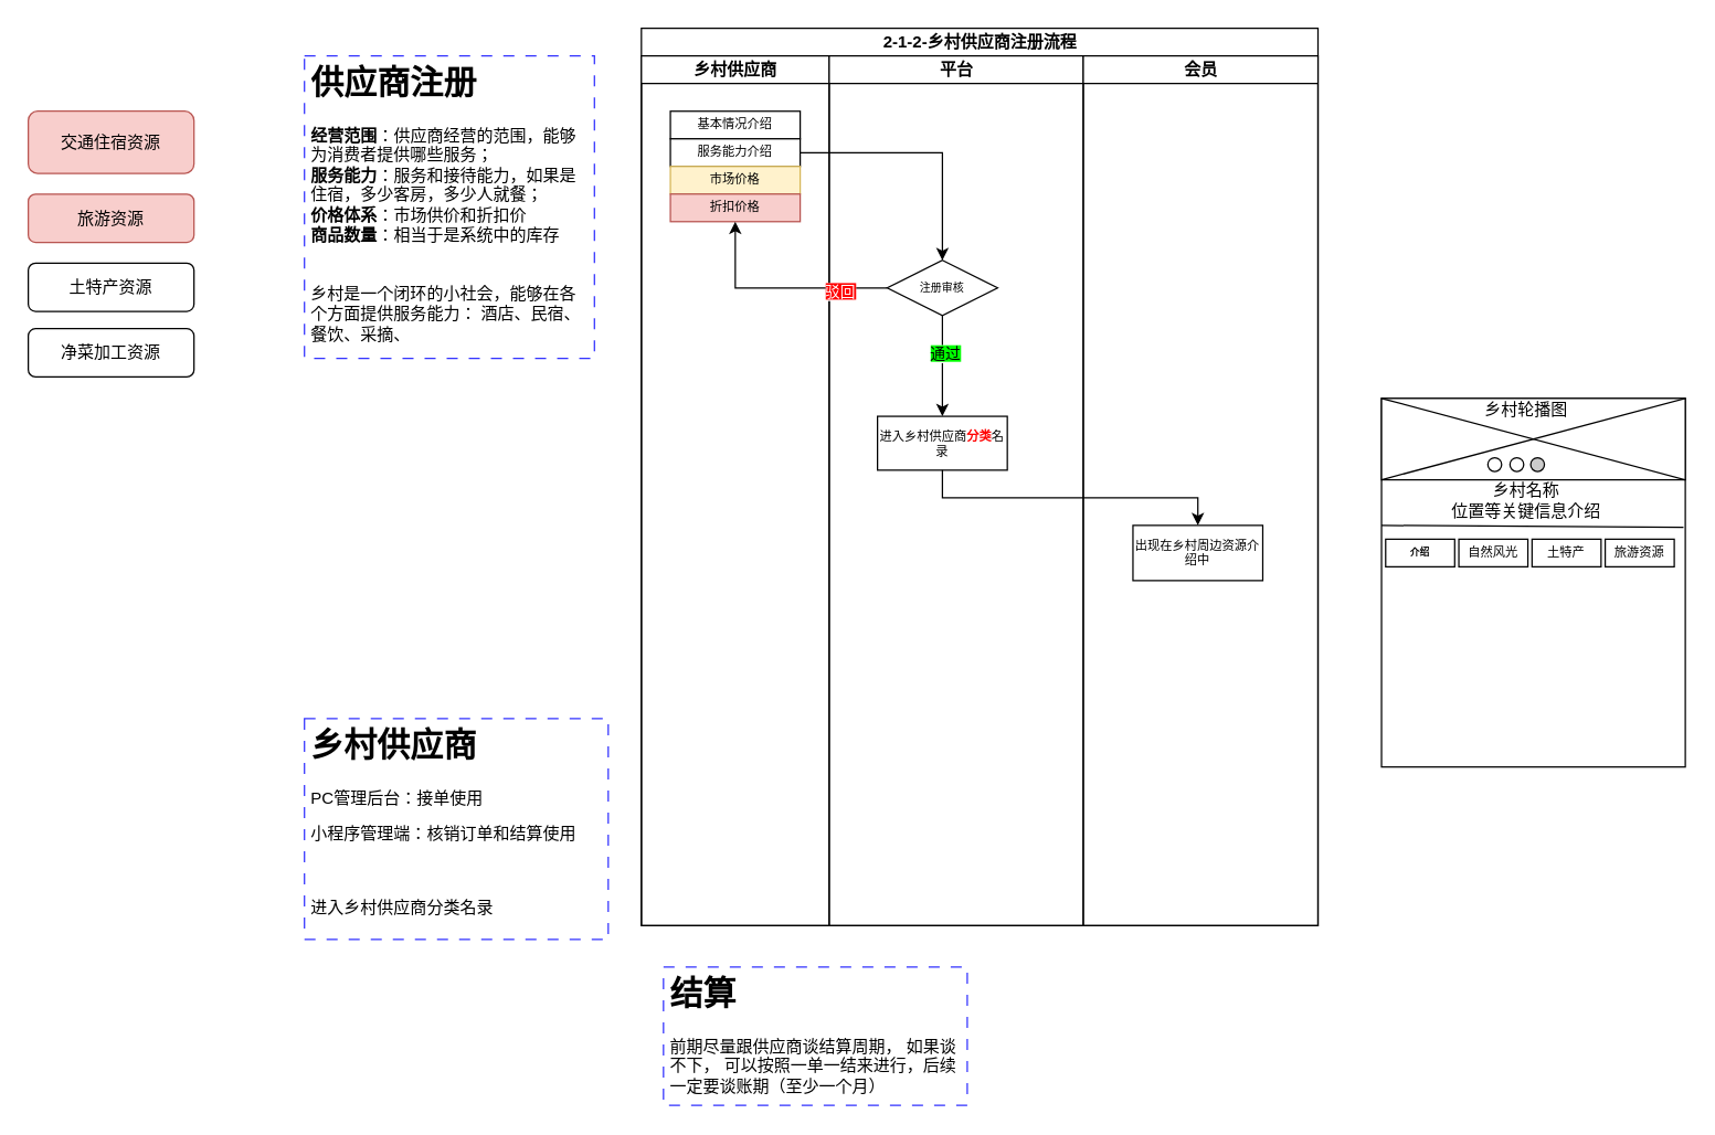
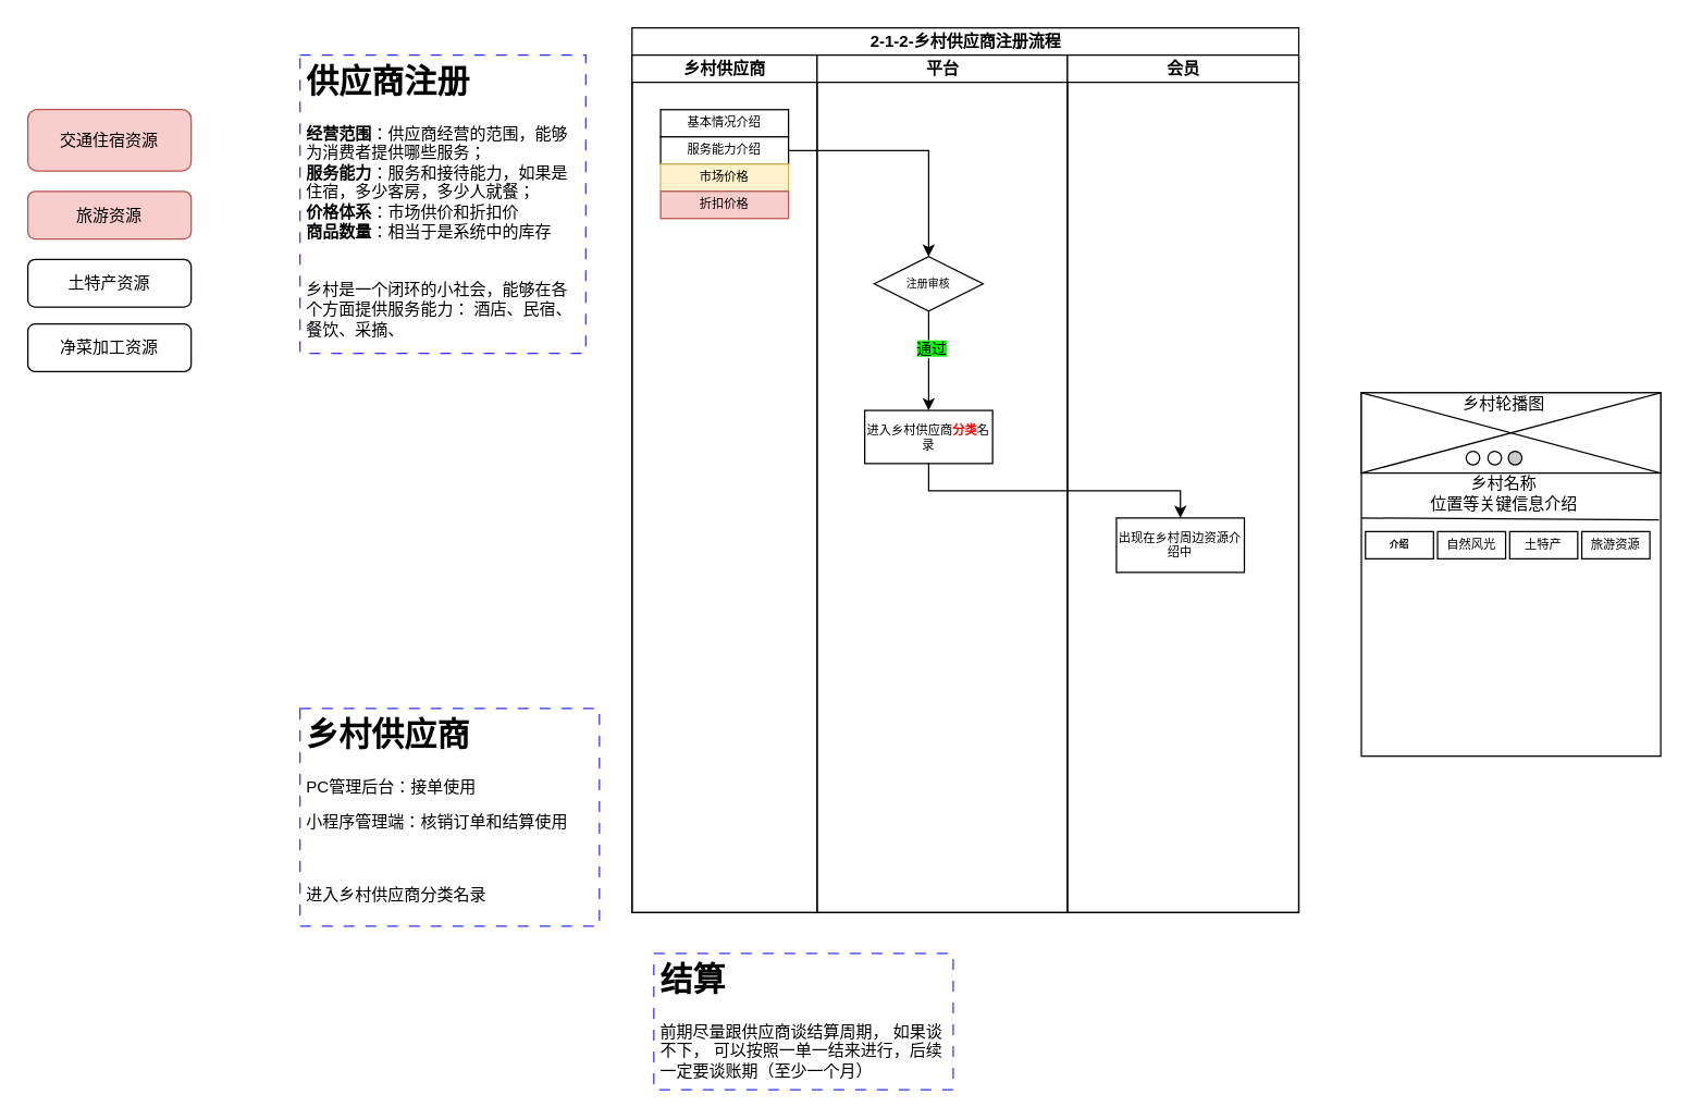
  <mxCell id="0" />
  <mxCell id="1" parent="0" />
  <mxCell id="2" value="2-1-2-乡村供应商注册流程" style="swimlane;childLayout=stackLayout;resizeParent=1;resizeParentMax=0;startSize=20;html=1;" parent="1" vertex="1"><mxGeometry x="464" y="20" width="490" height="650" as="geometry" /></mxCell>
  <mxCell id="3" value="乡村供应商" style="swimlane;startSize=20;html=1;" parent="2" vertex="1"><mxGeometry y="20" width="136" height="630" as="geometry" /></mxCell>
  <mxCell id="4" value="基本情况介绍" style="rounded=0;whiteSpace=wrap;html=1;fontSize=9;" parent="3" vertex="1"><mxGeometry x="21" y="40" width="94" height="20" as="geometry" /></mxCell>
  <mxCell id="5" value="服务能力介绍" style="rounded=0;whiteSpace=wrap;html=1;fontSize=9;" parent="3" vertex="1"><mxGeometry x="21" y="60" width="94" height="20" as="geometry" /></mxCell>
  <mxCell id="6" value="市场价格" style="rounded=0;whiteSpace=wrap;html=1;fontSize=9;fillColor=#fff2cc;strokeColor=#d6b656;" parent="3" vertex="1"><mxGeometry x="21" y="80" width="94" height="20" as="geometry" /></mxCell>
  <mxCell id="7" value="折扣价格" style="rounded=0;whiteSpace=wrap;html=1;fontSize=9;fillColor=#f8cecc;strokeColor=#b85450;" parent="3" vertex="1"><mxGeometry x="21" y="100" width="94" height="20" as="geometry" /></mxCell>
  <mxCell id="8" value="平台" style="swimlane;startSize=20;html=1;" parent="2" vertex="1"><mxGeometry x="136" y="20" width="184" height="630" as="geometry" /></mxCell>
  <mxCell id="9" value="" style="edgeStyle=orthogonalEdgeStyle;rounded=0;orthogonalLoop=1;jettySize=auto;html=1;" parent="8" source="11" target="12" edge="1"><mxGeometry relative="1" as="geometry" /></mxCell>
  <mxCell id="10" value="&lt;span style=&quot;background-color: rgb(0, 255, 0);&quot;&gt;通过&lt;/span&gt;" style="edgeLabel;html=1;align=center;verticalAlign=middle;resizable=0;points=[];" vertex="1" connectable="0" parent="9"><mxGeometry x="-0.268" y="1" relative="1" as="geometry"><mxPoint as="offset" /></mxGeometry></mxCell>
  <mxCell id="11" value="注册审核" style="rhombus;whiteSpace=wrap;html=1;fontSize=8;" parent="8" vertex="1"><mxGeometry x="42" y="148" width="80" height="40" as="geometry" /></mxCell>
  <mxCell id="12" value="进入乡村供应商&lt;font color=&quot;#ff0000&quot;&gt;&lt;b&gt;分类&lt;/b&gt;&lt;/font&gt;名录" style="rounded=0;whiteSpace=wrap;html=1;fontSize=9;" parent="8" vertex="1"><mxGeometry x="35" y="261" width="94" height="39" as="geometry" /></mxCell>
  <mxCell id="13" value="会员" style="swimlane;startSize=20;html=1;" parent="2" vertex="1"><mxGeometry x="320" y="20" width="170" height="630" as="geometry" /></mxCell>
  <mxCell id="14" value="出现在乡村周边资源介绍中" style="rounded=0;whiteSpace=wrap;html=1;fontSize=9;" parent="13" vertex="1"><mxGeometry x="36" y="340" width="94" height="40" as="geometry" /></mxCell>
  <mxCell id="15" style="edgeStyle=orthogonalEdgeStyle;rounded=0;orthogonalLoop=1;jettySize=auto;html=1;entryX=0.5;entryY=0;entryDx=0;entryDy=0;exitX=1;exitY=0.5;exitDx=0;exitDy=0;" parent="2" source="5" target="11" edge="1"><mxGeometry relative="1" as="geometry"><Array as="points"><mxPoint x="218" y="90" /></Array></mxGeometry></mxCell>
- <mxCell id="16" style="edgeStyle=orthogonalEdgeStyle;rounded=0;orthogonalLoop=1;jettySize=auto;html=1;entryX=0.5;entryY=1;entryDx=0;entryDy=0;" edge="1" parent="2" source="11" target="7"><mxGeometry relative="1" as="geometry" /></mxCell>
- <mxCell id="17" value="&lt;span style=&quot;background-color: rgb(255, 0, 0);&quot;&gt;&lt;font color=&quot;#ffffff&quot;&gt;驳回&lt;/font&gt;&lt;/span&gt;" style="edgeLabel;html=1;align=center;verticalAlign=middle;resizable=0;points=[];" vertex="1" connectable="0" parent="16"><mxGeometry x="-0.559" y="2" relative="1" as="geometry"><mxPoint as="offset" /></mxGeometry></mxCell>
  <mxCell id="18" style="edgeStyle=orthogonalEdgeStyle;rounded=0;orthogonalLoop=1;jettySize=auto;html=1;" edge="1" parent="2" source="12" target="14"><mxGeometry relative="1" as="geometry"><Array as="points"><mxPoint x="218" y="340" /><mxPoint x="403" y="340" /></Array></mxGeometry></mxCell>
  <mxCell id="19" value="&lt;h1&gt;乡村供应商&lt;/h1&gt;&lt;p&gt;PC管理后台：接单使用&lt;/p&gt;&lt;p&gt;小程序管理端：核销订单和结算使用&lt;/p&gt;&lt;p&gt;&lt;br&gt;&lt;/p&gt;&lt;p&gt;进入乡村供应商分类名录&lt;br&gt;&lt;/p&gt;&lt;p&gt;&lt;br&gt;&lt;/p&gt;" style="text;html=1;strokeColor=#3333FF;fillColor=none;spacing=5;spacingTop=-20;whiteSpace=wrap;overflow=hidden;rounded=0;dashed=1;dashPattern=8 8;" parent="1" vertex="1"><mxGeometry x="220" y="520" width="220" height="160" as="geometry" /></mxCell>
  <mxCell id="20" value="&lt;h1&gt;结算&lt;/h1&gt;前期尽量跟供应商谈结算周期， 如果谈不下， 可以按照一单一结来进行，后续一定要谈账期（至少一个月）" style="text;html=1;strokeColor=#3333FF;fillColor=none;spacing=5;spacingTop=-20;whiteSpace=wrap;overflow=hidden;rounded=0;dashed=1;dashPattern=8 8;" parent="1" vertex="1"><mxGeometry x="480" y="700" width="220" height="100" as="geometry" /></mxCell>
  <mxCell id="21" value="&lt;h1&gt;供应商注册&lt;/h1&gt;&lt;div class=&quot;mind-clipboard&quot;&gt;&lt;div&gt;&lt;b&gt;经营范围&lt;/b&gt;：供应商经营的范围，能够为消费者提供哪些服务；&lt;/div&gt;&lt;div&gt;&lt;b&gt;服务能力&lt;/b&gt;：服务和接待能力，如果是住宿，多少客房，多少人就餐；&lt;/div&gt;&lt;div&gt;&lt;b&gt;价格体系&lt;/b&gt;：市场供价和折扣价&lt;/div&gt;&lt;div&gt;&lt;b&gt;商品数量&lt;/b&gt;：相当于是系统中的库存&lt;/div&gt;&lt;div&gt;&lt;br&gt;&lt;/div&gt;&lt;div&gt;&lt;br&gt;&lt;/div&gt;&lt;div&gt;乡村是一个闭环的小社会，能够在各个方面提供服务能力： 酒店、民宿、餐饮、采摘、&lt;/div&gt;&lt;div&gt;&lt;/div&gt;&lt;/div&gt;" style="text;html=1;strokeColor=#3333FF;fillColor=none;spacing=5;spacingTop=-20;whiteSpace=wrap;overflow=hidden;rounded=0;dashed=1;dashPattern=8 8;" vertex="1" parent="1"><mxGeometry x="220" y="40" width="210" height="219" as="geometry" /></mxCell>
  <mxCell id="22" value="交通住宿资源" style="rounded=1;whiteSpace=wrap;html=1;fillColor=#f8cecc;strokeColor=#b85450;" vertex="1" parent="1"><mxGeometry x="20" y="80" width="120" height="45" as="geometry" /></mxCell>
  <mxCell id="23" value="旅游资源" style="rounded=1;whiteSpace=wrap;html=1;fillColor=#f8cecc;strokeColor=#b85450;" vertex="1" parent="1"><mxGeometry x="20" y="140" width="120" height="35" as="geometry" /></mxCell>
  <mxCell id="24" value="土特产资源" style="rounded=1;whiteSpace=wrap;html=1;" vertex="1" parent="1"><mxGeometry x="20" y="190" width="120" height="35" as="geometry" /></mxCell>
  <mxCell id="25" value="净菜加工资源" style="rounded=1;whiteSpace=wrap;html=1;" vertex="1" parent="1"><mxGeometry x="20" y="237.5" width="120" height="35" as="geometry" /></mxCell>
  <mxCell id="26" value="" style="rounded=0;whiteSpace=wrap;html=1;" vertex="1" parent="1"><mxGeometry x="1000" y="288" width="220" height="267" as="geometry" /></mxCell>
  <mxCell id="27" value="" style="rounded=0;whiteSpace=wrap;html=1;" vertex="1" parent="1"><mxGeometry x="1000" y="288" width="220" height="59" as="geometry" /></mxCell>
  <mxCell id="28" value="" style="endArrow=none;html=1;rounded=0;exitX=0;exitY=0;exitDx=0;exitDy=0;entryX=1;entryY=1;entryDx=0;entryDy=0;" edge="1" parent="1" source="27" target="27"><mxGeometry width="50" height="50" relative="1" as="geometry"><mxPoint x="980" y="460" as="sourcePoint" /><mxPoint x="1030" y="410" as="targetPoint" /></mxGeometry></mxCell>
  <mxCell id="29" value="" style="endArrow=none;html=1;rounded=0;entryX=1;entryY=0;entryDx=0;entryDy=0;exitX=0;exitY=1;exitDx=0;exitDy=0;" edge="1" parent="1" source="27" target="27"><mxGeometry width="50" height="50" relative="1" as="geometry"><mxPoint x="990" y="470" as="sourcePoint" /><mxPoint x="1040" y="420" as="targetPoint" /></mxGeometry></mxCell>
  <mxCell id="30" value="" style="ellipse;whiteSpace=wrap;html=1;aspect=fixed;" vertex="1" parent="1"><mxGeometry x="1077" y="331" width="10" height="10" as="geometry" /></mxCell>
  <mxCell id="31" value="" style="ellipse;whiteSpace=wrap;html=1;aspect=fixed;" vertex="1" parent="1"><mxGeometry x="1093" y="331" width="10" height="10" as="geometry" /></mxCell>
  <mxCell id="32" value="" style="ellipse;whiteSpace=wrap;html=1;aspect=fixed;fillColor=#CCCCCC;" vertex="1" parent="1"><mxGeometry x="1108" y="331" width="10" height="10" as="geometry" /></mxCell>
  <mxCell id="33" value="乡村轮播图" style="text;html=1;strokeColor=none;fillColor=none;align=center;verticalAlign=middle;whiteSpace=wrap;rounded=0;" vertex="1" parent="1"><mxGeometry x="1069" y="282" width="72" height="30" as="geometry" /></mxCell>
  <mxCell id="34" value="乡村名称&lt;br&gt;位置等关键信息介绍" style="text;html=1;strokeColor=none;fillColor=none;align=center;verticalAlign=middle;whiteSpace=wrap;rounded=0;" vertex="1" parent="1"><mxGeometry x="1000" y="347" width="210" height="30" as="geometry" /></mxCell>
  <mxCell id="35" value="" style="endArrow=none;html=1;rounded=0;entryX=0.994;entryY=0.35;entryDx=0;entryDy=0;entryPerimeter=0;" edge="1" parent="1" target="26"><mxGeometry width="50" height="50" relative="1" as="geometry"><mxPoint x="1000" y="380" as="sourcePoint" /><mxPoint x="1050" y="330" as="targetPoint" /></mxGeometry></mxCell>
  <mxCell id="36" value="&lt;h4 style=&quot;font-size: 7px;&quot;&gt;介绍&lt;/h4&gt;" style="rounded=0;whiteSpace=wrap;html=1;fontSize=7;" vertex="1" parent="1"><mxGeometry x="1003" y="390" width="50" height="20" as="geometry" /></mxCell>
  <mxCell id="37" value="自然风光" style="rounded=0;whiteSpace=wrap;html=1;fontSize=9;" vertex="1" parent="1"><mxGeometry x="1056" y="390" width="50" height="20" as="geometry" /></mxCell>
  <mxCell id="38" value="土特产" style="rounded=0;whiteSpace=wrap;html=1;fontSize=9;" vertex="1" parent="1"><mxGeometry x="1109" y="390" width="50" height="20" as="geometry" /></mxCell>
  <mxCell id="39" value="旅游资源" style="rounded=0;whiteSpace=wrap;html=1;fontSize=9;" vertex="1" parent="1"><mxGeometry x="1162" y="390" width="50" height="20" as="geometry" /></mxCell>
